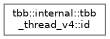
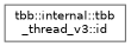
  digraph {
    rankdir=LR
-   n1 [color=grey40 fillcolor=white fontname=Helvetica fontsize=10 height=0.2 label="tbb::internal::tbb\l_thread_v4::id" shape=box style=filled width=0.4]
+   n1 [color=grey40 fillcolor=white fontname=Helvetica fontsize=10 height=0.2 label="tbb::internal::tbb\l_thread_v3::id" shape=box style=filled width=0.4]
  }
